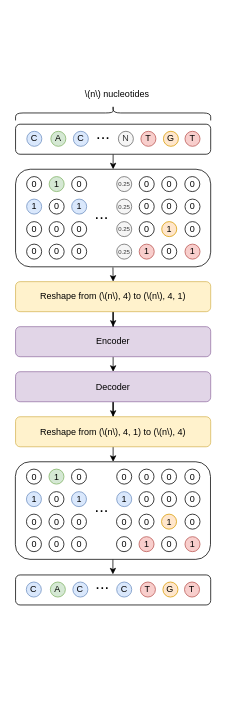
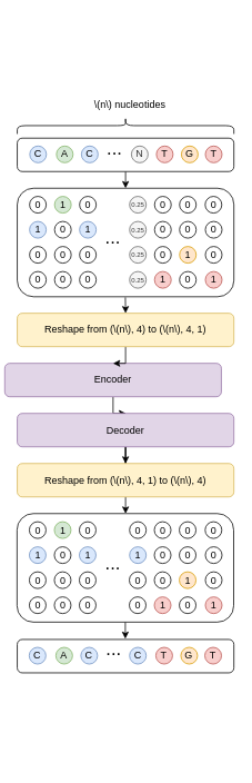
  <mxCell id="0" />
  <mxCell id="1" parent="0" />
  <mxCell id="2" style="edgeStyle=orthogonalEdgeStyle;rounded=0;orthogonalLoop=1;jettySize=auto;html=1;" parent="1" source="3" edge="1"><mxGeometry relative="1" as="geometry"><mxPoint x="150" y="494.77" as="targetPoint" /></mxGeometry></mxCell>
- <mxCell id="3" value="Encoder" style="rounded=1;whiteSpace=wrap;html=1;fillColor=#e1d5e7;strokeColor=#9673a6;" parent="1" vertex="1"><mxGeometry x="20" y="434.77" width="260" height="40" as="geometry" /></mxCell>
+ <mxCell id="3" value="Encoder" style="rounded=1;whiteSpace=wrap;html=1;fillColor=#e1d5e7;strokeColor=#9673a6;" parent="1" vertex="1"><mxGeometry x="5" y="434.77" width="260" height="40" as="geometry" /></mxCell>
  <mxCell id="4" style="edgeStyle=orthogonalEdgeStyle;rounded=0;orthogonalLoop=1;jettySize=auto;html=1;" parent="1" source="5" target="9" edge="1"><mxGeometry relative="1" as="geometry" /></mxCell>
  <mxCell id="5" value="Decoder" style="rounded=1;whiteSpace=wrap;html=1;fillColor=#e1d5e7;strokeColor=#9673a6;" parent="1" vertex="1"><mxGeometry x="20" y="494.77" width="260" height="40" as="geometry" /></mxCell>
  <mxCell id="6" style="edgeStyle=orthogonalEdgeStyle;rounded=0;orthogonalLoop=1;jettySize=auto;html=1;" parent="1" source="7" target="3" edge="1"><mxGeometry relative="1" as="geometry" /></mxCell>
  <mxCell id="7" value="Reshape from (\(n\), 4) to (\(n\), 4, 1)" style="rounded=1;whiteSpace=wrap;html=1;fillColor=#fff2cc;strokeColor=#d6b656;" parent="1" vertex="1"><mxGeometry x="20" y="374.77" width="260" height="40" as="geometry" /></mxCell>
  <mxCell id="8" style="edgeStyle=orthogonalEdgeStyle;rounded=0;orthogonalLoop=1;jettySize=auto;html=1;" edge="1" parent="1" source="9" target="49"><mxGeometry relative="1" as="geometry" /></mxCell>
  <mxCell id="9" value="Reshape from (\(n\), 4, 1) to (\(n\), 4)" style="rounded=1;whiteSpace=wrap;html=1;fillColor=#fff2cc;strokeColor=#d6b656;" parent="1" vertex="1"><mxGeometry x="20" y="554.77" width="260" height="40" as="geometry" /></mxCell>
  <mxCell id="10" value="" style="endArrow=classic;html=1;entryX=0.5;entryY=0;entryDx=0;entryDy=0;" parent="1" target="7" edge="1"><mxGeometry width="50" height="50" relative="1" as="geometry"><mxPoint x="149.76" y="355.77" as="sourcePoint" /><mxPoint x="69.76" y="625.77" as="targetPoint" /></mxGeometry></mxCell>
  <mxCell id="11" style="edgeStyle=orthogonalEdgeStyle;rounded=0;orthogonalLoop=1;jettySize=auto;html=1;fontSize=8;" edge="1" parent="1" source="12" target="18"><mxGeometry relative="1" as="geometry"><Array as="points"><mxPoint x="180" y="210" /><mxPoint x="180" y="210" /></Array></mxGeometry></mxCell>
  <mxCell id="12" value="" style="rounded=1;whiteSpace=wrap;html=1;rotation=90;" vertex="1" parent="1"><mxGeometry x="130" y="55" width="40" height="260" as="geometry" /></mxCell>
  <mxCell id="13" value="A" style="ellipse;whiteSpace=wrap;html=1;aspect=fixed;fillColor=#d5e8d4;strokeColor=#82b366;" vertex="1" parent="1"><mxGeometry x="67" y="174.45" width="20" height="20" as="geometry" /></mxCell>
  <mxCell id="14" value="C" style="ellipse;whiteSpace=wrap;html=1;aspect=fixed;fillColor=#dae8fc;strokeColor=#6c8ebf;" vertex="1" parent="1"><mxGeometry x="97" y="174.45" width="20" height="20" as="geometry" /></mxCell>
  <mxCell id="15" value="N" style="ellipse;whiteSpace=wrap;html=1;aspect=fixed;fillColor=#f5f5f5;strokeColor=#666666;fontColor=#333333;" vertex="1" parent="1"><mxGeometry x="157" y="174.45" width="20" height="20" as="geometry" /></mxCell>
  <mxCell id="16" value="T" style="ellipse;whiteSpace=wrap;html=1;aspect=fixed;fillColor=#f8cecc;strokeColor=#b85450;" vertex="1" parent="1"><mxGeometry x="187" y="174.45" width="20" height="20" as="geometry" /></mxCell>
  <mxCell id="17" value="G" style="ellipse;whiteSpace=wrap;html=1;aspect=fixed;fillColor=#ffe6cc;strokeColor=#d79b00;" vertex="1" parent="1"><mxGeometry x="217" y="174.45" width="20" height="20" as="geometry" /></mxCell>
  <mxCell id="18" value="" style="rounded=1;whiteSpace=wrap;html=1;rotation=90;" vertex="1" parent="1"><mxGeometry x="85" y="160" width="130" height="260" as="geometry" /></mxCell>
  <mxCell id="19" value="1" style="ellipse;whiteSpace=wrap;html=1;aspect=fixed;fillColor=#d5e8d4;strokeColor=#82b366;" vertex="1" parent="1"><mxGeometry x="64.76" y="234.77" width="20" height="20" as="geometry" /></mxCell>
  <mxCell id="20" value="0" style="ellipse;whiteSpace=wrap;html=1;aspect=fixed;" vertex="1" parent="1"><mxGeometry x="94.76" y="234.77" width="20" height="20" as="geometry" /></mxCell>
  <mxCell id="21" value="0.25" style="ellipse;whiteSpace=wrap;html=1;aspect=fixed;fontSize=8;fillColor=#f5f5f5;strokeColor=#666666;fontColor=#333333;" vertex="1" parent="1"><mxGeometry x="154.76" y="234.77" width="20" height="20" as="geometry" /></mxCell>
  <mxCell id="22" value="0" style="ellipse;whiteSpace=wrap;html=1;aspect=fixed;" vertex="1" parent="1"><mxGeometry x="184.76" y="234.77" width="20" height="20" as="geometry" /></mxCell>
  <mxCell id="23" value="0" style="ellipse;whiteSpace=wrap;html=1;aspect=fixed;" vertex="1" parent="1"><mxGeometry x="214.76" y="264.77" width="20" height="20" as="geometry" /></mxCell>
  <mxCell id="24" value="0.25" style="ellipse;whiteSpace=wrap;html=1;aspect=fixed;fontSize=8;fillColor=#f5f5f5;strokeColor=#666666;fontColor=#333333;" vertex="1" parent="1"><mxGeometry x="154.76" y="264.77" width="20" height="20" as="geometry" /></mxCell>
  <mxCell id="25" value="0.25" style="ellipse;whiteSpace=wrap;html=1;aspect=fixed;fontSize=8;fillColor=#f5f5f5;strokeColor=#666666;fontColor=#333333;" vertex="1" parent="1"><mxGeometry x="154.76" y="294.77" width="20" height="20" as="geometry" /></mxCell>
  <mxCell id="26" value="0.25" style="ellipse;whiteSpace=wrap;html=1;aspect=fixed;fontSize=8;fillColor=#f5f5f5;strokeColor=#666666;fontColor=#333333;" vertex="1" parent="1"><mxGeometry x="154.76" y="324.77" width="20" height="20" as="geometry" /></mxCell>
  <mxCell id="27" value="0" style="ellipse;whiteSpace=wrap;html=1;aspect=fixed;" vertex="1" parent="1"><mxGeometry x="64.76" y="264.77" width="20" height="20" as="geometry" /></mxCell>
  <mxCell id="28" value="0" style="ellipse;whiteSpace=wrap;html=1;aspect=fixed;" vertex="1" parent="1"><mxGeometry x="64.76" y="294.77" width="20" height="20" as="geometry" /></mxCell>
  <mxCell id="29" value="0" style="ellipse;whiteSpace=wrap;html=1;aspect=fixed;" vertex="1" parent="1"><mxGeometry x="64.76" y="324.77" width="20" height="20" as="geometry" /></mxCell>
  <mxCell id="30" value="1" style="ellipse;whiteSpace=wrap;html=1;aspect=fixed;fillColor=#dae8fc;strokeColor=#6c8ebf;" vertex="1" parent="1"><mxGeometry x="94.76" y="264.77" width="20" height="20" as="geometry" /></mxCell>
  <mxCell id="31" value="0" style="ellipse;whiteSpace=wrap;html=1;aspect=fixed;" vertex="1" parent="1"><mxGeometry x="94.76" y="294.77" width="20" height="20" as="geometry" /></mxCell>
  <mxCell id="32" value="0" style="ellipse;whiteSpace=wrap;html=1;aspect=fixed;" vertex="1" parent="1"><mxGeometry x="94.76" y="324.77" width="20" height="20" as="geometry" /></mxCell>
  <mxCell id="33" value="0" style="ellipse;whiteSpace=wrap;html=1;aspect=fixed;" vertex="1" parent="1"><mxGeometry x="184.76" y="264.77" width="20" height="20" as="geometry" /></mxCell>
  <mxCell id="34" value="0" style="ellipse;whiteSpace=wrap;html=1;aspect=fixed;" vertex="1" parent="1"><mxGeometry x="184.76" y="294.77" width="20" height="20" as="geometry" /></mxCell>
  <mxCell id="35" value="1" style="ellipse;whiteSpace=wrap;html=1;aspect=fixed;fillColor=#f8cecc;strokeColor=#b85450;" vertex="1" parent="1"><mxGeometry x="184.76" y="324.77" width="20" height="20" as="geometry" /></mxCell>
  <mxCell id="36" value="0" style="ellipse;whiteSpace=wrap;html=1;aspect=fixed;" vertex="1" parent="1"><mxGeometry x="214.76" y="234.77" width="20" height="20" as="geometry" /></mxCell>
  <mxCell id="37" value="1" style="ellipse;whiteSpace=wrap;html=1;aspect=fixed;fillColor=#ffe6cc;strokeColor=#d79b00;" vertex="1" parent="1"><mxGeometry x="214.76" y="294.77" width="20" height="20" as="geometry" /></mxCell>
  <mxCell id="38" value="0" style="ellipse;whiteSpace=wrap;html=1;aspect=fixed;" vertex="1" parent="1"><mxGeometry x="214.76" y="324.77" width="20" height="20" as="geometry" /></mxCell>
  <mxCell id="39" value="" style="shape=curlyBracket;whiteSpace=wrap;html=1;rounded=1;rotation=90;" vertex="1" parent="1"><mxGeometry x="140" y="20" width="20" height="260" as="geometry" /></mxCell>
  <mxCell id="40" value="\(n\) nucleotides" style="text;html=1;strokeColor=none;fillColor=none;align=center;verticalAlign=middle;whiteSpace=wrap;rounded=0;" vertex="1" parent="1"><mxGeometry x="102.5" y="115" width="105" height="20" as="geometry" /></mxCell>
  <mxCell id="41" value="&lt;font style=&quot;font-size: 22px&quot;&gt;...&lt;/font&gt;" style="text;html=1;strokeColor=none;fillColor=none;align=center;verticalAlign=middle;whiteSpace=wrap;rounded=0;" vertex="1" parent="1"><mxGeometry x="117" y="174.45" width="40" height="6.95" as="geometry" /></mxCell>
  <mxCell id="42" value="&lt;font style=&quot;font-size: 22px&quot;&gt;...&lt;/font&gt;" style="text;html=1;strokeColor=none;fillColor=none;align=center;verticalAlign=middle;whiteSpace=wrap;rounded=0;" vertex="1" parent="1"><mxGeometry x="114.76" y="274.77" width="40" height="20" as="geometry" /></mxCell>
  <mxCell id="43" value="C" style="ellipse;whiteSpace=wrap;html=1;aspect=fixed;fillColor=#dae8fc;strokeColor=#6c8ebf;" vertex="1" parent="1"><mxGeometry x="35" y="174.45" width="20" height="20" as="geometry" /></mxCell>
  <mxCell id="44" value="0" style="ellipse;whiteSpace=wrap;html=1;aspect=fixed;" vertex="1" parent="1"><mxGeometry x="34.76" y="234.77" width="20" height="20" as="geometry" /></mxCell>
  <mxCell id="45" value="1" style="ellipse;whiteSpace=wrap;html=1;aspect=fixed;fillColor=#dae8fc;strokeColor=#6c8ebf;" vertex="1" parent="1"><mxGeometry x="34.76" y="264.77" width="20" height="20" as="geometry" /></mxCell>
  <mxCell id="46" value="0" style="ellipse;whiteSpace=wrap;html=1;aspect=fixed;" vertex="1" parent="1"><mxGeometry x="34.76" y="294.77" width="20" height="20" as="geometry" /></mxCell>
  <mxCell id="47" value="0" style="ellipse;whiteSpace=wrap;html=1;aspect=fixed;" vertex="1" parent="1"><mxGeometry x="34.76" y="324.77" width="20" height="20" as="geometry" /></mxCell>
  <mxCell id="48" style="edgeStyle=orthogonalEdgeStyle;rounded=0;orthogonalLoop=1;jettySize=auto;html=1;entryX=0;entryY=0.5;entryDx=0;entryDy=0;" edge="1" parent="1" source="49" target="84"><mxGeometry relative="1" as="geometry" /></mxCell>
  <mxCell id="49" value="" style="rounded=1;whiteSpace=wrap;html=1;rotation=90;" vertex="1" parent="1"><mxGeometry x="84.74" y="549.77" width="130" height="260" as="geometry" /></mxCell>
  <mxCell id="50" value="1" style="ellipse;whiteSpace=wrap;html=1;aspect=fixed;fillColor=#d5e8d4;strokeColor=#82b366;" vertex="1" parent="1"><mxGeometry x="64.5" y="624.54" width="20" height="20" as="geometry" /></mxCell>
  <mxCell id="51" value="0" style="ellipse;whiteSpace=wrap;html=1;aspect=fixed;" vertex="1" parent="1"><mxGeometry x="94.5" y="624.54" width="20" height="20" as="geometry" /></mxCell>
  <mxCell id="52" value="0" style="ellipse;whiteSpace=wrap;html=1;aspect=fixed;" vertex="1" parent="1"><mxGeometry x="184.5" y="624.54" width="20" height="20" as="geometry" /></mxCell>
  <mxCell id="53" value="0" style="ellipse;whiteSpace=wrap;html=1;aspect=fixed;" vertex="1" parent="1"><mxGeometry x="214.5" y="654.54" width="20" height="20" as="geometry" /></mxCell>
  <mxCell id="54" value="0" style="ellipse;whiteSpace=wrap;html=1;aspect=fixed;" vertex="1" parent="1"><mxGeometry x="64.5" y="654.54" width="20" height="20" as="geometry" /></mxCell>
  <mxCell id="55" value="0" style="ellipse;whiteSpace=wrap;html=1;aspect=fixed;" vertex="1" parent="1"><mxGeometry x="64.5" y="684.54" width="20" height="20" as="geometry" /></mxCell>
  <mxCell id="56" value="0" style="ellipse;whiteSpace=wrap;html=1;aspect=fixed;" vertex="1" parent="1"><mxGeometry x="64.5" y="714.54" width="20" height="20" as="geometry" /></mxCell>
  <mxCell id="57" value="1" style="ellipse;whiteSpace=wrap;html=1;aspect=fixed;fillColor=#dae8fc;strokeColor=#6c8ebf;" vertex="1" parent="1"><mxGeometry x="94.5" y="654.54" width="20" height="20" as="geometry" /></mxCell>
  <mxCell id="58" value="0" style="ellipse;whiteSpace=wrap;html=1;aspect=fixed;" vertex="1" parent="1"><mxGeometry x="94.5" y="684.54" width="20" height="20" as="geometry" /></mxCell>
  <mxCell id="59" value="0" style="ellipse;whiteSpace=wrap;html=1;aspect=fixed;" vertex="1" parent="1"><mxGeometry x="94.5" y="714.54" width="20" height="20" as="geometry" /></mxCell>
  <mxCell id="60" value="0" style="ellipse;whiteSpace=wrap;html=1;aspect=fixed;" vertex="1" parent="1"><mxGeometry x="184.5" y="654.54" width="20" height="20" as="geometry" /></mxCell>
  <mxCell id="61" value="0" style="ellipse;whiteSpace=wrap;html=1;aspect=fixed;" vertex="1" parent="1"><mxGeometry x="184.5" y="684.54" width="20" height="20" as="geometry" /></mxCell>
  <mxCell id="62" value="1" style="ellipse;whiteSpace=wrap;html=1;aspect=fixed;fillColor=#f8cecc;strokeColor=#b85450;" vertex="1" parent="1"><mxGeometry x="184.5" y="714.54" width="20" height="20" as="geometry" /></mxCell>
  <mxCell id="63" value="0" style="ellipse;whiteSpace=wrap;html=1;aspect=fixed;" vertex="1" parent="1"><mxGeometry x="214.5" y="624.54" width="20" height="20" as="geometry" /></mxCell>
  <mxCell id="64" value="1" style="ellipse;whiteSpace=wrap;html=1;aspect=fixed;fillColor=#ffe6cc;strokeColor=#d79b00;" vertex="1" parent="1"><mxGeometry x="214.5" y="684.54" width="20" height="20" as="geometry" /></mxCell>
  <mxCell id="65" value="0" style="ellipse;whiteSpace=wrap;html=1;aspect=fixed;" vertex="1" parent="1"><mxGeometry x="214.5" y="714.54" width="20" height="20" as="geometry" /></mxCell>
  <mxCell id="66" value="&lt;font style=&quot;font-size: 22px&quot;&gt;...&lt;/font&gt;" style="text;html=1;strokeColor=none;fillColor=none;align=center;verticalAlign=middle;whiteSpace=wrap;rounded=0;" vertex="1" parent="1"><mxGeometry x="114.5" y="664.54" width="40" height="20" as="geometry" /></mxCell>
  <mxCell id="67" value="0" style="ellipse;whiteSpace=wrap;html=1;aspect=fixed;" vertex="1" parent="1"><mxGeometry x="34.5" y="624.54" width="20" height="20" as="geometry" /></mxCell>
  <mxCell id="68" value="1" style="ellipse;whiteSpace=wrap;html=1;aspect=fixed;fillColor=#dae8fc;strokeColor=#6c8ebf;" vertex="1" parent="1"><mxGeometry x="34.5" y="654.54" width="20" height="20" as="geometry" /></mxCell>
  <mxCell id="69" value="0" style="ellipse;whiteSpace=wrap;html=1;aspect=fixed;" vertex="1" parent="1"><mxGeometry x="34.5" y="684.54" width="20" height="20" as="geometry" /></mxCell>
  <mxCell id="70" value="0" style="ellipse;whiteSpace=wrap;html=1;aspect=fixed;" vertex="1" parent="1"><mxGeometry x="34.5" y="714.54" width="20" height="20" as="geometry" /></mxCell>
  <mxCell id="71" value="T" style="ellipse;whiteSpace=wrap;html=1;aspect=fixed;fillColor=#f8cecc;strokeColor=#b85450;" vertex="1" parent="1"><mxGeometry x="245.76" y="174.45" width="20" height="20" as="geometry" /></mxCell>
  <mxCell id="72" value="0" style="ellipse;whiteSpace=wrap;html=1;aspect=fixed;" vertex="1" parent="1"><mxGeometry x="245.5" y="234.77" width="20" height="20" as="geometry" /></mxCell>
  <mxCell id="73" value="0" style="ellipse;whiteSpace=wrap;html=1;aspect=fixed;" vertex="1" parent="1"><mxGeometry x="245.76" y="264.77" width="20" height="20" as="geometry" /></mxCell>
  <mxCell id="74" value="0" style="ellipse;whiteSpace=wrap;html=1;aspect=fixed;" vertex="1" parent="1"><mxGeometry x="245.76" y="294.77" width="20" height="20" as="geometry" /></mxCell>
  <mxCell id="75" value="1" style="ellipse;whiteSpace=wrap;html=1;aspect=fixed;fillColor=#f8cecc;strokeColor=#b85450;" vertex="1" parent="1"><mxGeometry x="245.76" y="324.77" width="20" height="20" as="geometry" /></mxCell>
  <mxCell id="76" value="0" style="ellipse;whiteSpace=wrap;html=1;aspect=fixed;" vertex="1" parent="1"><mxGeometry x="154.76" y="624.54" width="20" height="20" as="geometry" /></mxCell>
  <mxCell id="77" value="1" style="ellipse;whiteSpace=wrap;html=1;aspect=fixed;fillColor=#dae8fc;strokeColor=#6c8ebf;" vertex="1" parent="1"><mxGeometry x="154.76" y="654.54" width="20" height="20" as="geometry" /></mxCell>
  <mxCell id="78" value="0" style="ellipse;whiteSpace=wrap;html=1;aspect=fixed;" vertex="1" parent="1"><mxGeometry x="154.5" y="684.54" width="20" height="20" as="geometry" /></mxCell>
  <mxCell id="79" value="0" style="ellipse;whiteSpace=wrap;html=1;aspect=fixed;" vertex="1" parent="1"><mxGeometry x="154.5" y="714.54" width="20" height="20" as="geometry" /></mxCell>
  <mxCell id="80" value="1" style="ellipse;whiteSpace=wrap;html=1;aspect=fixed;fillColor=#f8cecc;strokeColor=#b85450;" vertex="1" parent="1"><mxGeometry x="245.76" y="714.54" width="20" height="20" as="geometry" /></mxCell>
  <mxCell id="81" value="0" style="ellipse;whiteSpace=wrap;html=1;aspect=fixed;" vertex="1" parent="1"><mxGeometry x="245.76" y="684.54" width="20" height="20" as="geometry" /></mxCell>
  <mxCell id="82" value="0" style="ellipse;whiteSpace=wrap;html=1;aspect=fixed;" vertex="1" parent="1"><mxGeometry x="245.76" y="654.54" width="20" height="20" as="geometry" /></mxCell>
  <mxCell id="83" value="0" style="ellipse;whiteSpace=wrap;html=1;aspect=fixed;" vertex="1" parent="1"><mxGeometry x="245.5" y="624.54" width="20" height="20" as="geometry" /></mxCell>
  <mxCell id="84" value="" style="rounded=1;whiteSpace=wrap;html=1;rotation=90;" vertex="1" parent="1"><mxGeometry x="130" y="655.54" width="40" height="260" as="geometry" /></mxCell>
  <mxCell id="85" value="A" style="ellipse;whiteSpace=wrap;html=1;aspect=fixed;fillColor=#d5e8d4;strokeColor=#82b366;" vertex="1" parent="1"><mxGeometry x="66.36" y="774.99" width="20" height="20" as="geometry" /></mxCell>
  <mxCell id="86" value="C" style="ellipse;whiteSpace=wrap;html=1;aspect=fixed;fillColor=#dae8fc;strokeColor=#6c8ebf;" vertex="1" parent="1"><mxGeometry x="96.36" y="774.99" width="20" height="20" as="geometry" /></mxCell>
  <mxCell id="87" value="T" style="ellipse;whiteSpace=wrap;html=1;aspect=fixed;fillColor=#f8cecc;strokeColor=#b85450;" vertex="1" parent="1"><mxGeometry x="186.36" y="774.99" width="20" height="20" as="geometry" /></mxCell>
  <mxCell id="88" value="G" style="ellipse;whiteSpace=wrap;html=1;aspect=fixed;fillColor=#ffe6cc;strokeColor=#d79b00;" vertex="1" parent="1"><mxGeometry x="216.36" y="774.99" width="20" height="20" as="geometry" /></mxCell>
  <mxCell id="89" value="&lt;font style=&quot;font-size: 22px&quot;&gt;...&lt;/font&gt;" style="text;html=1;strokeColor=none;fillColor=none;align=center;verticalAlign=middle;whiteSpace=wrap;rounded=0;" vertex="1" parent="1"><mxGeometry x="116.36" y="774.99" width="40" height="6.95" as="geometry" /></mxCell>
  <mxCell id="90" value="C" style="ellipse;whiteSpace=wrap;html=1;aspect=fixed;fillColor=#dae8fc;strokeColor=#6c8ebf;" vertex="1" parent="1"><mxGeometry x="34.36" y="774.99" width="20" height="20" as="geometry" /></mxCell>
  <mxCell id="91" value="T" style="ellipse;whiteSpace=wrap;html=1;aspect=fixed;fillColor=#f8cecc;strokeColor=#b85450;" vertex="1" parent="1"><mxGeometry x="245.12" y="774.99" width="20" height="20" as="geometry" /></mxCell>
  <mxCell id="92" value="C" style="ellipse;whiteSpace=wrap;html=1;aspect=fixed;fillColor=#dae8fc;strokeColor=#6c8ebf;" vertex="1" parent="1"><mxGeometry x="154.76" y="774.99" width="20" height="20" as="geometry" /></mxCell>
